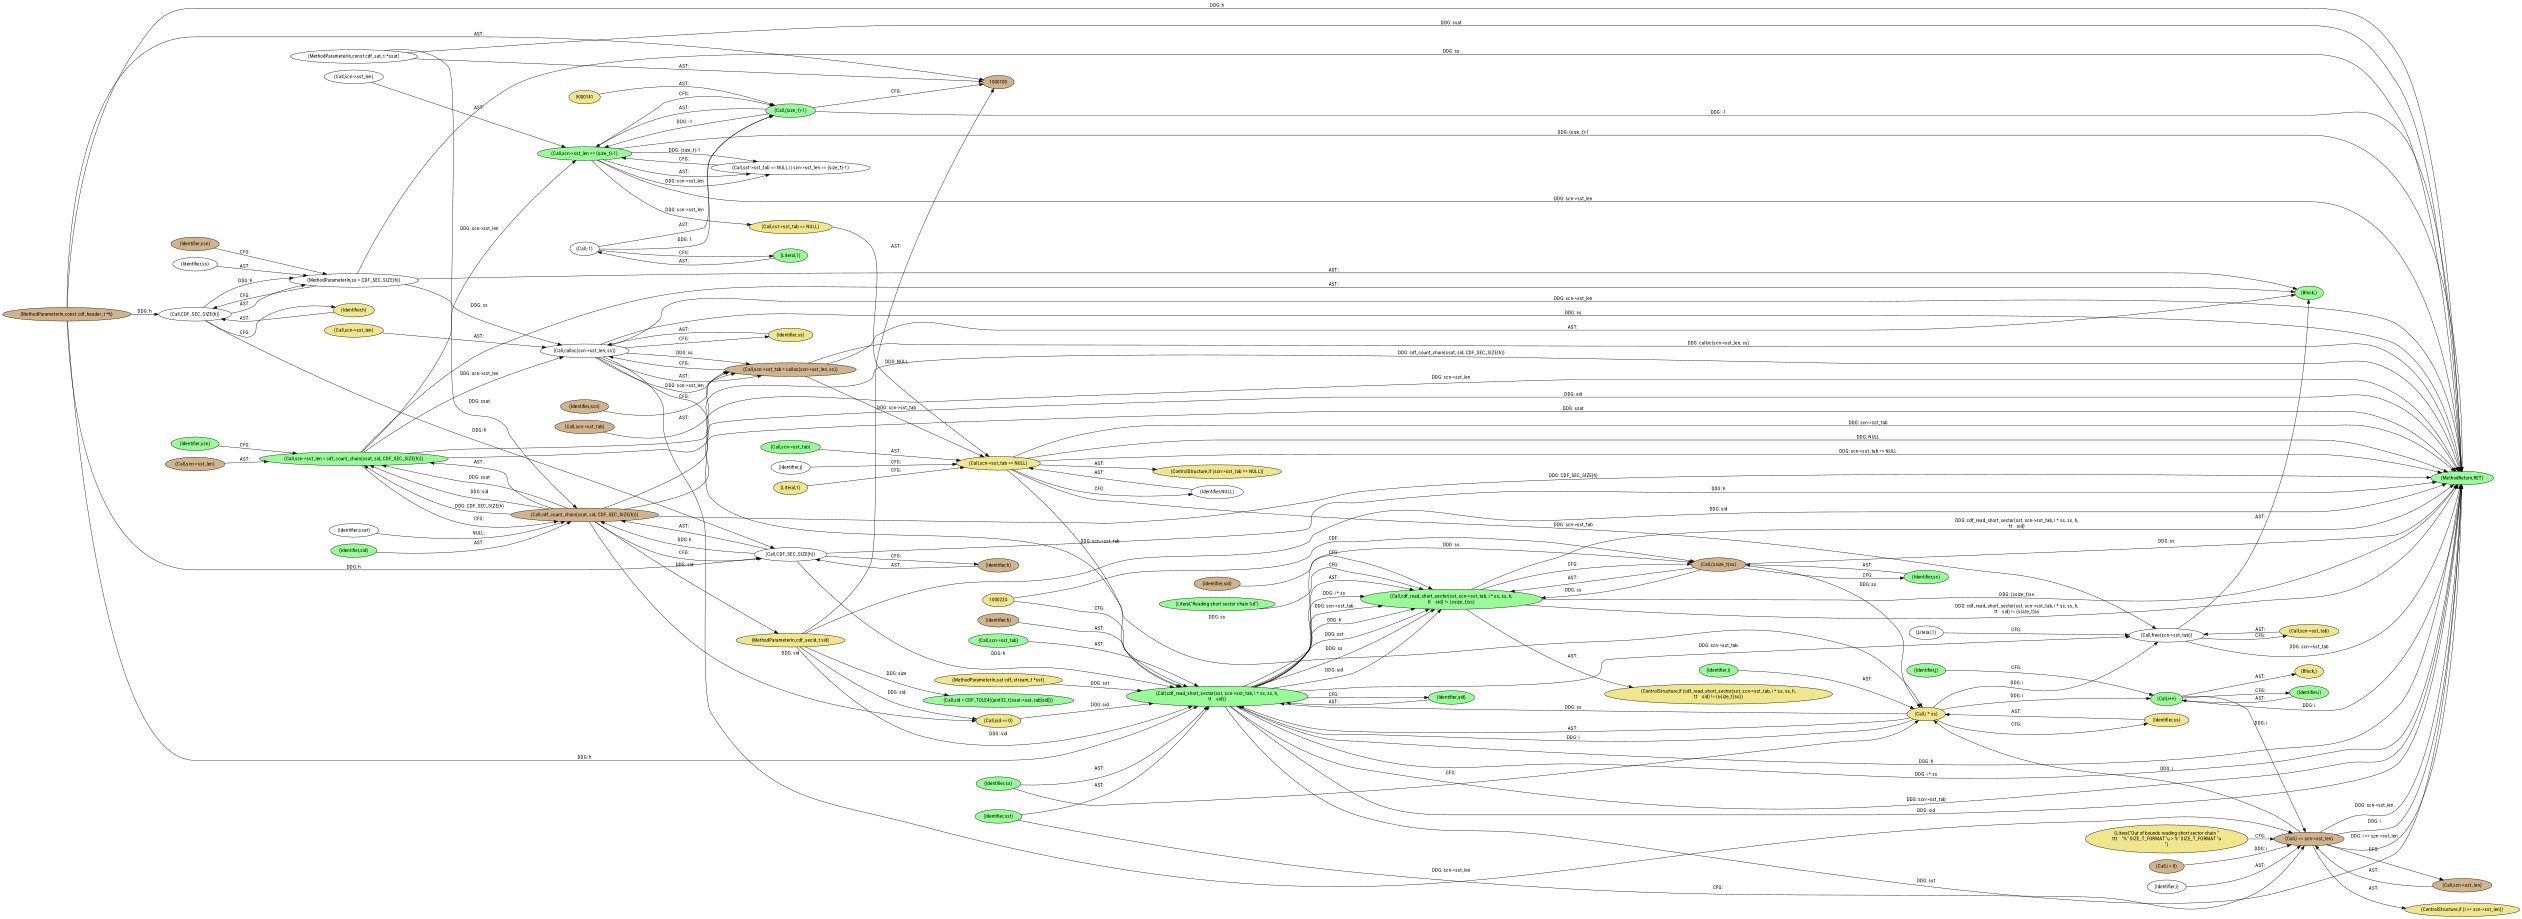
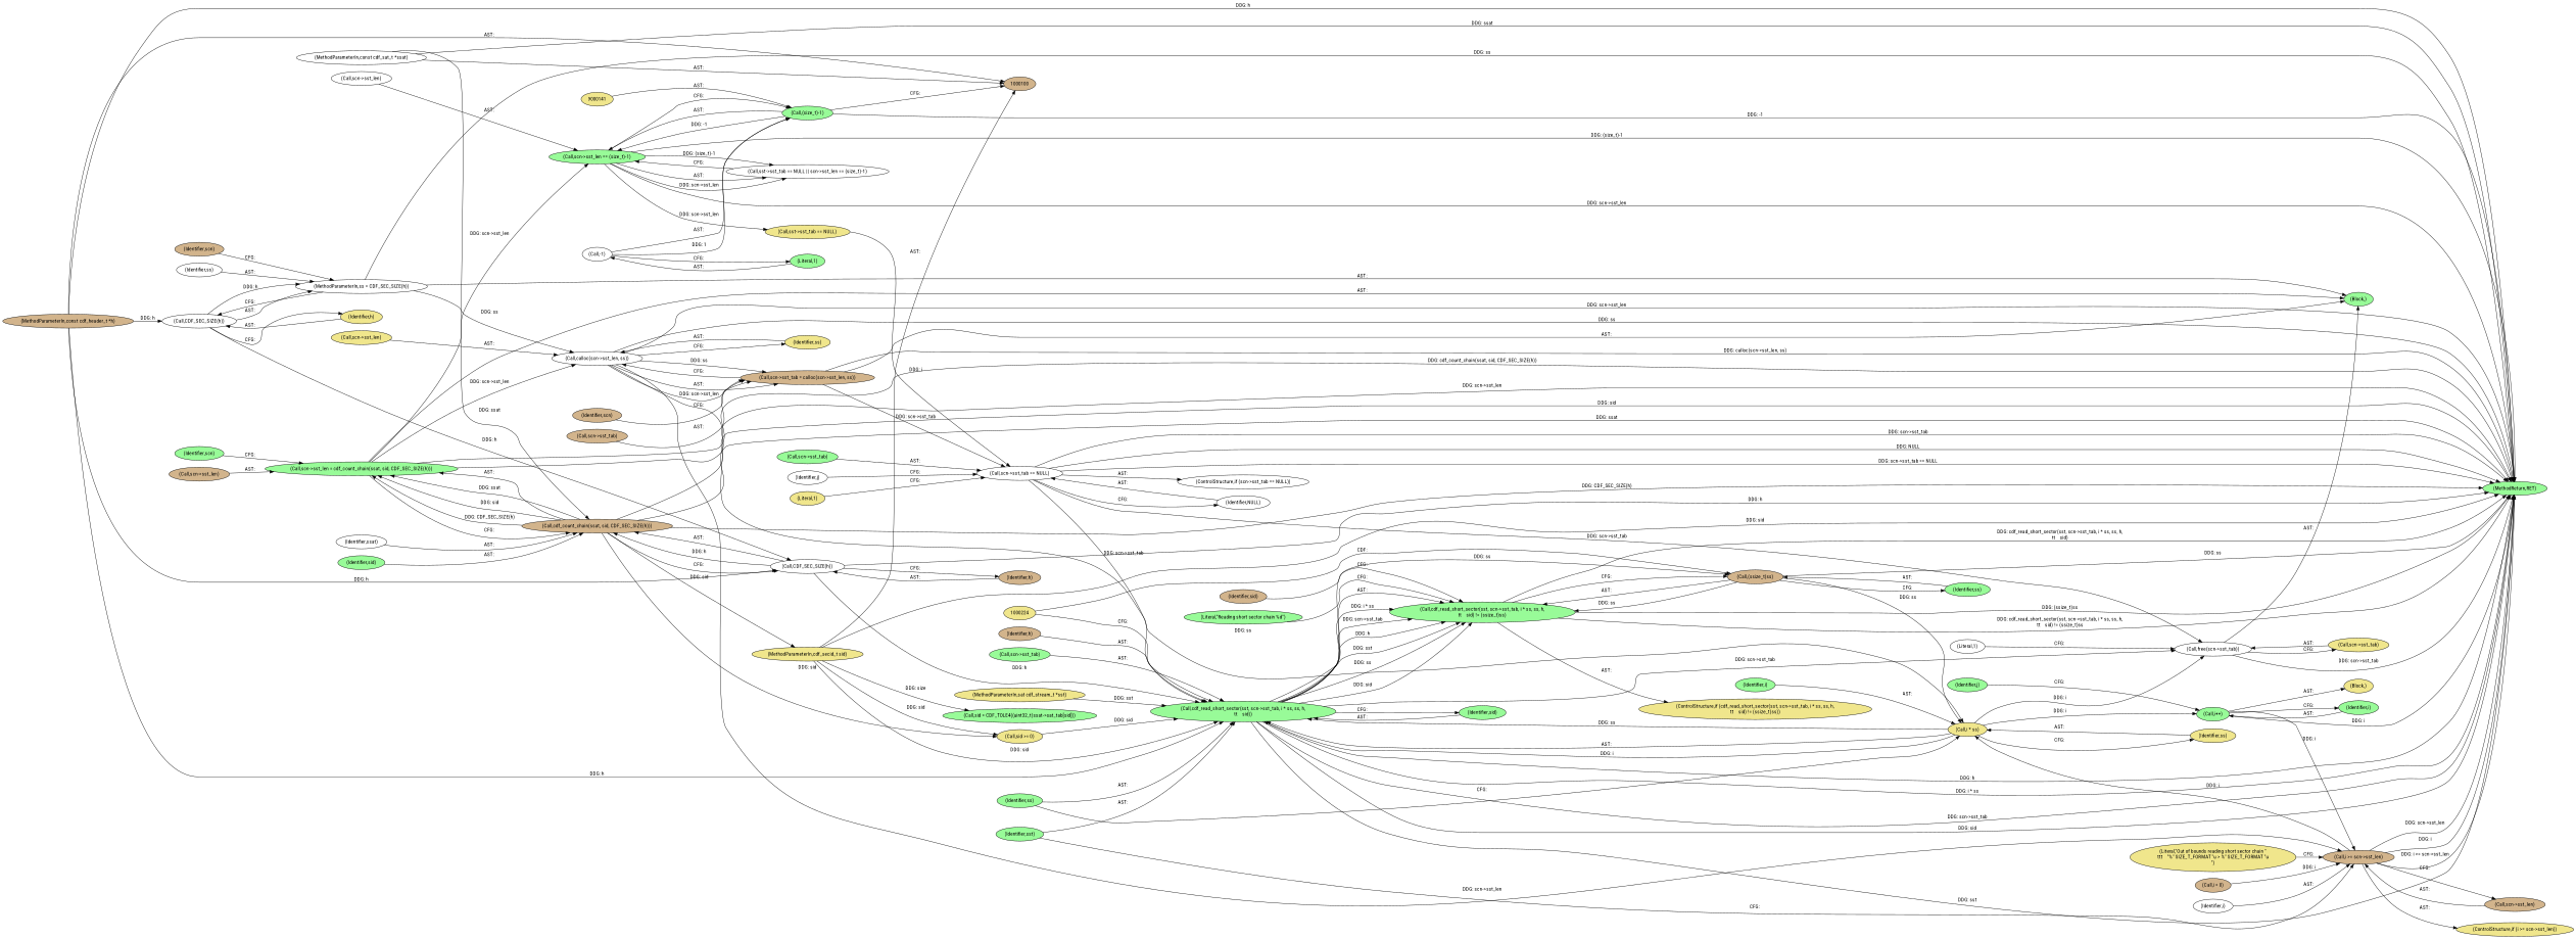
  digraph {
    fontname="Roboto Condensed"
    rankdir=LR
    node [fillcolor=palegreen fontname="Roboto Condensed" style=filled]
    edge [fontname="Roboto Condensed"]
    n1 [fillcolor=white label="(Call,calloc(scn->sst_len, ss))"]
    n2 [fillcolor=tan label="(Call,scn->sst_tab = calloc(scn->sst_len, ss))"]
    n3 [fillcolor=khaki label="(Call,i * ss)"]
    n4 [fillcolor=tan label="(Call,i >= scn->sst_len)"]
    n5 [fillcolor=khaki label="(Identifier,ss)"]
    n6 [label="(MethodReturn,RET)"]
    n7 [label="(Block,)"]
-   n8 [fillcolor=khaki label="(Call,scn->sst_tab == NULL)"]
+   n8 [fillcolor=white label="(Call,scn->sst_tab == NULL)"]
    n9 [label="(Call,cdf_read_short_sector(sst, scn->sst_tab, i * ss, ss, h,\n\t\t    sid))"]
    n10 [fillcolor=white label="(Call,free(scn->sst_tab))"]
    n11 [label="(Call,i++)"]
    n12 [fillcolor=khaki label="(Identifier,ss)"]
    n13 [fillcolor=khaki label="(ControlStructure,if (i >= scn->sst_len))"]
    n14 [fillcolor=tan label="(Call,scn->sst_len)"]
    n15 [label="(Call,scn->sst_len = cdf_count_chain(ssat, sid, CDF_SEC_SIZE(h)))"]
    n16 [fillcolor=tan label="(Call,cdf_count_chain(ssat, sid, CDF_SEC_SIZE(h)))"]
    n17 [label="(Call,scn->sst_len == (size_t)-1)"]
    n18 [fillcolor=white label="(Call,CDF_SEC_SIZE(h))"]
    n19 [fillcolor=khaki label="(Call,sid >= 0)"]
    n20 [fillcolor=khaki label="(MethodParameterIn,cdf_secid_t sid)"]
    n21 [label="(Call,(size_t)-1)"]
    n22 [fillcolor=white label="(Call,sst->sst_tab == NULL || scn->sst_len == (size_t)-1)"]
    n23 [fillcolor=khaki label="(Call,sst->sst_tab == NULL)"]
    n24 [fillcolor=tan label="(Identifier,h)"]
    n25 [fillcolor=white label="(MethodParameterIn,const cdf_sat_t *ssat)"]
    1000100 [fillcolor=tan]
    n27 [label="(Call,sid = CDF_TOLE4((uint32_t)ssat->sat_tab[sid]))"]
    n28 [label="(Call,cdf_read_short_sector(sst, scn->sst_tab, i * ss, ss, h,\n\t\t    sid) != (ssize_t)ss)"]
    n29 [fillcolor=tan label="(Call,(ssize_t)ss)"]
    n30 [label="(Identifier,sid)"]
    n31 [fillcolor=white label="(Call,CDF_SEC_SIZE(h))"]
    n32 [fillcolor=white label="(MethodParameterIn,ss = CDF_SEC_SIZE(h))"]
    n33 [fillcolor=khaki label="(Identifier,h)"]
    n34 [fillcolor=tan label="(MethodParameterIn,const cdf_header_t *h)"]
    n35 [fillcolor=white label="(Call,-1)"]
    n36 [label="(Literal,1)"]
-   n37 [fillcolor=khaki label="(ControlStructure,if (scn->sst_tab == NULL))"]
+   n37 [fillcolor=white label="(ControlStructure,if (scn->sst_tab == NULL))"]
    n38 [fillcolor=white label="(Identifier,NULL)"]
    n39 [fillcolor=khaki label="(Call,scn->sst_tab)"]
    n40 [fillcolor=khaki label="(ControlStructure,if (cdf_read_short_sector(sst, scn->sst_tab, i * ss, ss, h,\n\t\t    sid) != (ssize_t)ss))"]
    n41 [label="(Identifier,ss)"]
    n42 [label="(Identifier,i)"]
    n43 [fillcolor=khaki label="(Block,)"]
    n44 [fillcolor=tan label="(Identifier,scn)"]
    n45 [fillcolor=khaki label="(Literal,\"Out of bounds reading short sector chain \"\n\t\t\t    \"%\" SIZE_T_FORMAT \"u > %\" SIZE_T_FORMAT \"u\n\")"]
    n46 [fillcolor=white label="(Identifier,ss)"]
    n47 [fillcolor=khaki label="(MethodParameterIn,sat cdf_stream_t *sst)"]
    n48 [fillcolor=tan label="(Call,i = 0)"]
    n49 [fillcolor=white label="(Literal,1)"]
    n50 [fillcolor=khaki label="(Literal,1)"]
    n51 [fillcolor=tan label="(Identifier,sid)"]
    n52 [label="(Literal,\"Reading short sector chain %d\")"]
    n53 [fillcolor=tan label="(Identifier,h)"]
    n54 [label="(Identifier,ss)"]
    n55 [fillcolor=white label="(Identifier,i)"]
    n56 [fillcolor=khaki label="(Call,scn->sst_len)"]
    n57 [label="(Identifier,scn)"]
    n58 [label="(Identifier,j)"]
    n59 [label="(Call,scn->sst_tab)"]
    n60 [fillcolor=tan label="(Call,scn->sst_len)"]
    n61 [fillcolor=white label="(Identifier,ssat)"]
    n62 [fillcolor=white label="(Call,scn->sst_len)"]
    n63 [fillcolor=white label="(Identifier,j)"]
    n64 [label="(Call,scn->sst_tab)"]
    n65 [fillcolor=tan label="(Call,scn->sst_tab)"]
    n66 [fillcolor=tan label="(Identifier,scn)"]
    n67 [label="(Identifier,sid)"]
    n68 [label="(Identifier,i)"]
    n69 [label="(Identifier,sst)"]
    n70 [fillcolor=khaki label=9000141]
    1000224 [fillcolor=khaki]
    n1 -> n2 [label="AST: "]
    n1 -> n2 [label="DDG: scn->sst_len"]
    n1 -> n2 [label="DDG: ss"]
    n1 -> n3 [label="DDG: ss"]
    n1 -> n4 [label="DDG: scn->sst_len"]
    n1 -> n5 [label="CFG: "]
    n1 -> n6 [label="DDG: scn->sst_len"]
    n1 -> n6 [label="DDG: ss"]
    n2 -> n1 [label="CFG: "]
    n2 -> n6 [label="DDG: calloc(scn->sst_len, ss)"]
    n2 -> n7 [label="AST: "]
    n2 -> n8 [label="DDG: scn->sst_tab"]
    n3 -> n9 [label="AST: "]
    n3 -> n9 [label="DDG: i"]
    n3 -> n9 [label="DDG: ss"]
    n3 -> n10 [label="DDG: i"]
    n3 -> n11 [label="DDG: i"]
    n3 -> n12 [label="CFG: "]
    n4 -> n3 [label="DDG: i"]
    n4 -> n6 [label="DDG: scn->sst_len"]
    n4 -> n6 [label="DDG: i"]
    n4 -> n6 [label="DDG: i >= scn->sst_len"]
    n4 -> n13 [label="AST: "]
    n4 -> n14 [label="CFG: "]
    n5 -> n1 [label="AST: "]
    n8 -> n6 [label="DDG: scn->sst_tab == NULL"]
    n8 -> n6 [label="DDG: scn->sst_tab"]
    n8 -> n6 [label="DDG: NULL"]
    n8 -> n9 [label="DDG: scn->sst_tab"]
    n8 -> n10 [label="DDG: scn->sst_tab"]
    n8 -> n37 [label="AST: "]
    n8 -> n38 [label="CFG: "]
    n9 -> n6 [label="DDG: h"]
    n9 -> n6 [label="DDG: i * ss"]
    n9 -> n6 [label="DDG: scn->sst_tab"]
    n9 -> n6 [label="DDG: sid"]
    n9 -> n6 [label="DDG: sst"]
    n9 -> n10 [label="DDG: scn->sst_tab"]
    n9 -> n28 [label="AST: "]
    n9 -> n28 [label="DDG: i * ss"]
    n9 -> n28 [label="DDG: scn->sst_tab"]
    n9 -> n28 [label="DDG: h"]
    n9 -> n28 [label="DDG: sst"]
    n9 -> n28 [label="DDG: ss"]
    n9 -> n28 [label="DDG: sid"]
    n9 -> n29 [label="DDG: ss"]
    n9 -> n30 [label="CFG: "]
    n10 -> n6 [label="DDG: scn->sst_tab"]
    n10 -> n7 [label="AST: "]
    n10 -> n39 [label="CFG: "]
    n11 -> n4 [label="DDG: i"]
    n11 -> n6 [label="DDG: i"]
    n11 -> n42 [label="CFG: "]
    n11 -> n43 [label="AST: "]
    n12 -> n3 [label="AST: "]
    n14 -> n4 [label="AST: "]
    n15 -> n1 [label="DDG: scn->sst_len"]
    n15 -> n6 [label="DDG: cdf_count_chain(ssat, sid, CDF_SEC_SIZE(h))"]
    n15 -> n6 [label="DDG: scn->sst_len"]
    n15 -> n7 [label="AST: "]
    n15 -> n16 [label="CFG: "]
    n15 -> n17 [label="DDG: scn->sst_len"]
    n16 -> n6 [label="DDG: sid"]
    n16 -> n6 [label="DDG: ssat"]
    n16 -> n6 [label="DDG: CDF_SEC_SIZE(h)"]
    n16 -> n15 [label="AST: "]
    n16 -> n15 [label="DDG: ssat"]
    n16 -> n15 [label="DDG: sid"]
    n16 -> n15 [label="DDG: CDF_SEC_SIZE(h)"]
    n16 -> n18 [label="CFG: "]
    n16 -> n19 [label="DDG: sid"]
    n16 -> n20 [label="DDG: sid"]
    n17 -> n6 [label="DDG: (size_t)-1"]
    n17 -> n6 [label="DDG: scn->sst_len"]
    n17 -> n21 [label="CFG: "]
    n17 -> n22 [label="AST: "]
    n17 -> n22 [label="DDG: scn->sst_len"]
    n17 -> n22 [label="DDG: (size_t)-1"]
    n17 -> n23 [label="DDG: scn->sst_len"]
    n18 -> n6 [label="DDG: h"]
    n18 -> n9 [label="DDG: h"]
    n18 -> n16 [label="AST: "]
    n18 -> n16 [label="DDG: h"]
    n18 -> n24 [label="CFG: "]
    n19 -> n9 [label="DDG: sid"]
    n20 -> n6 [label="DDG: sid"]
    n20 -> n9 [label="DDG: sid"]
    n20 -> n19 [label="DDG: sid"]
    n20 -> 1000100 [label="AST: "]
    n20 -> n27 [label="DDG: size"]
    n21 -> n6 [label="DDG: -1"]
    n21 -> n17 [label="AST: "]
    n21 -> n17 [label="DDG: -1"]
    n21 -> 1000100 [label="CFG: "]
    n22 -> n17 [label="CFG: "]
-   n23 -> n8 [label="DDG: NULL"]
+   n23 -> n8 [label="DDG: i"]
    n24 -> n18 [label="AST: "]
    n25 -> n6 [label="DDG: ssat"]
    n25 -> n16 [label="DDG: ssat"]
    n25 -> 1000100 [label="AST: "]
    n28 -> n6 [label="DDG: cdf_read_short_sector(sst, scn->sst_tab, i * ss, ss, h,\n\t\t    sid)"]
    n28 -> n6 [label="DDG: (ssize_t)ss"]
    n28 -> n6 [label="DDG: cdf_read_short_sector(sst, scn->sst_tab, i * ss, ss, h,\n\t\t    sid) != (ssize_t)ss"]
    n28 -> n29 [label="CFG: "]
    n28 -> n40 [label="AST: "]
    n29 -> n3 [label="DDG: ss"]
    n29 -> n6 [label="DDG: ss"]
    n29 -> n28 [label="AST: "]
    n29 -> n28 [label="DDG: ss"]
    n29 -> n41 [label="CFG: "]
    n30 -> n9 [label="AST: "]
    n31 -> n18 [label="DDG: h"]
    n31 -> n32 [label="AST: "]
    n31 -> n32 [label="DDG: h"]
    n31 -> n33 [label="CFG: "]
    n32 -> n1 [label="DDG: ss"]
    n32 -> n6 [label="DDG: ss"]
    n32 -> n7 [label="AST: "]
    n32 -> n31 [label="CFG: "]
    n33 -> n31 [label="AST: "]
    n34 -> n6 [label="DDG: h"]
    n34 -> n9 [label="DDG: h"]
    n34 -> n18 [label="DDG: h"]
    n34 -> 1000100 [label="AST: "]
    n34 -> n31 [label="DDG: h"]
    n35 -> n21 [label="AST: "]
    n35 -> n21 [label="DDG: 1"]
    n35 -> n36 [label="CFG: "]
    n36 -> n35 [label="AST: "]
    n38 -> n8 [label="AST: "]
    n39 -> n10 [label="AST: "]
    n41 -> n29 [label="AST: "]
    n42 -> n11 [label="AST: "]
    n44 -> n32 [label="CFG: "]
    n45 -> n4 [label="CFG: "]
    n46 -> n32 [label="AST: "]
    n47 -> n9 [label="DDG: sst"]
    n48 -> n4 [label="DDG: i"]
    n49 -> n10 [label="CFG: "]
    n50 -> n8 [label="CFG: "]
    n51 -> n28 [label="CFG: "]
    n52 -> n28 [label="CFG: "]
    n53 -> n9 [label="AST: "]
    n54 -> n3 [label="CFG: "]
    n54 -> n9 [label="AST: "]
    n55 -> n4 [label="AST: "]
    n56 -> n1 [label="AST: "]
    n57 -> n15 [label="CFG: "]
    n58 -> n11 [label="CFG: "]
    n59 -> n8 [label="AST: "]
    n60 -> n15 [label="AST: "]
-   n61 -> n16 [label="NULL: "]
+   n61 -> n16 [label="AST: "]
    n62 -> n17 [label="AST: "]
    n63 -> n8 [label="CFG: "]
    n64 -> n9 [label="AST: "]
    n65 -> n2 [label="AST: "]
    n66 -> n2 [label="CFG: "]
    n67 -> n16 [label="AST: "]
    n68 -> n3 [label="AST: "]
    n69 -> n4 [label="CFG: "]
    n69 -> n9 [label="AST: "]
    n70 -> n21 [label="AST: "]
    1000224 -> n9 [label="CFG: "]
    1000224 -> n29 [label="CDF: "]
  }
